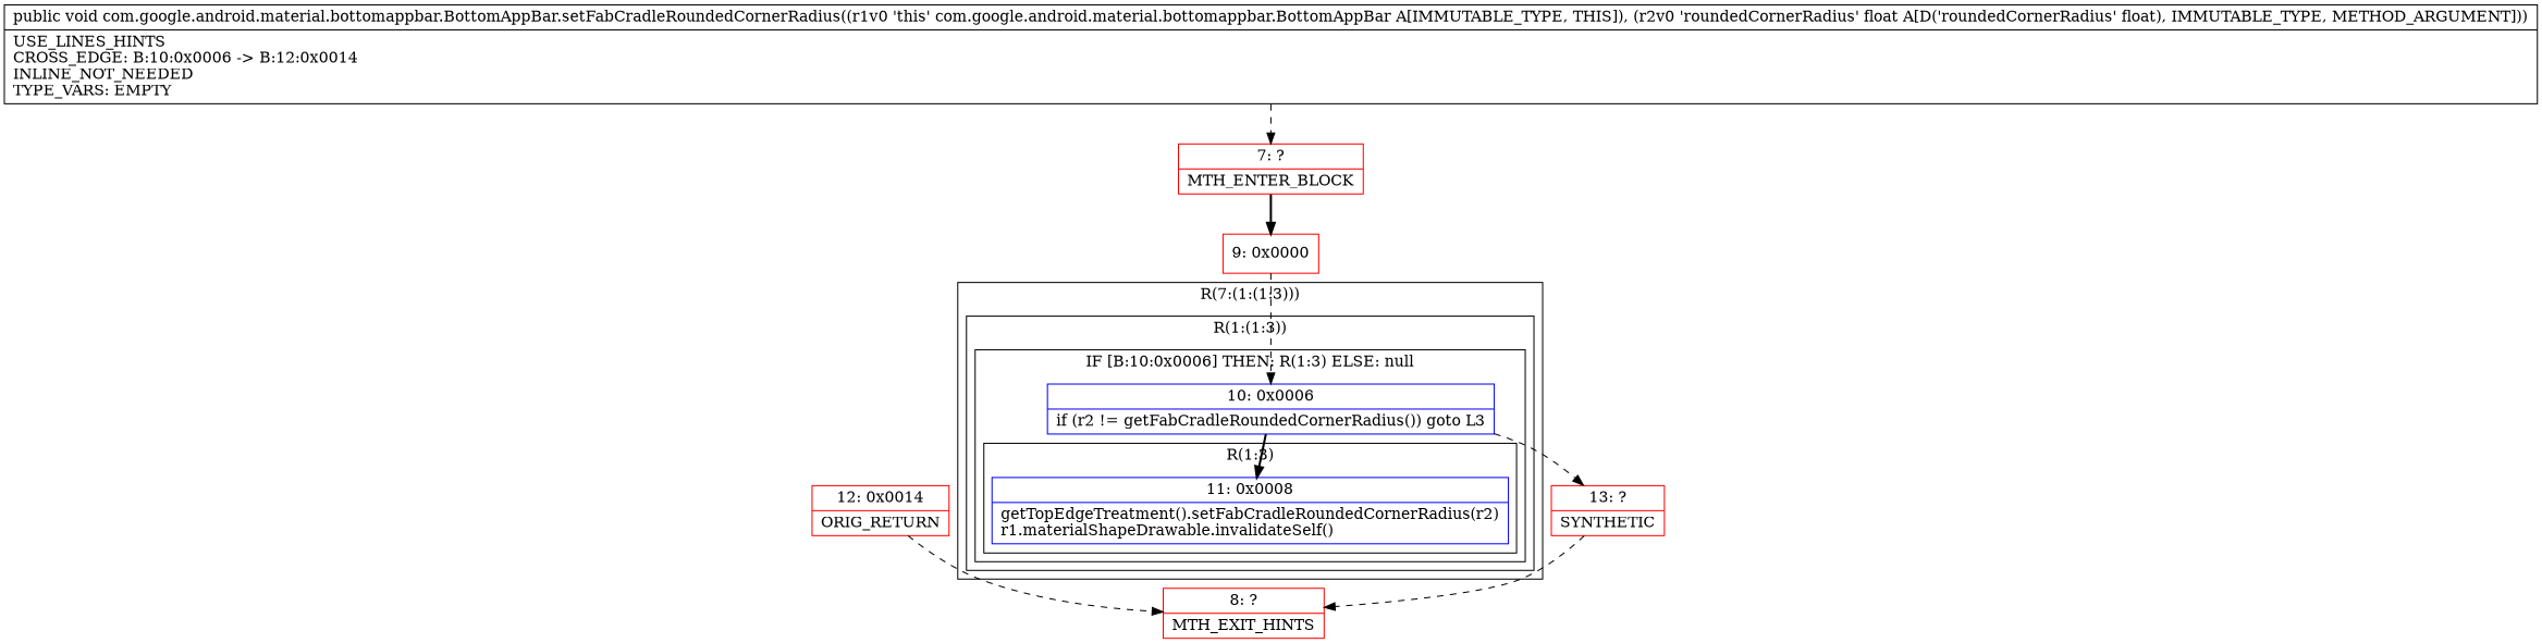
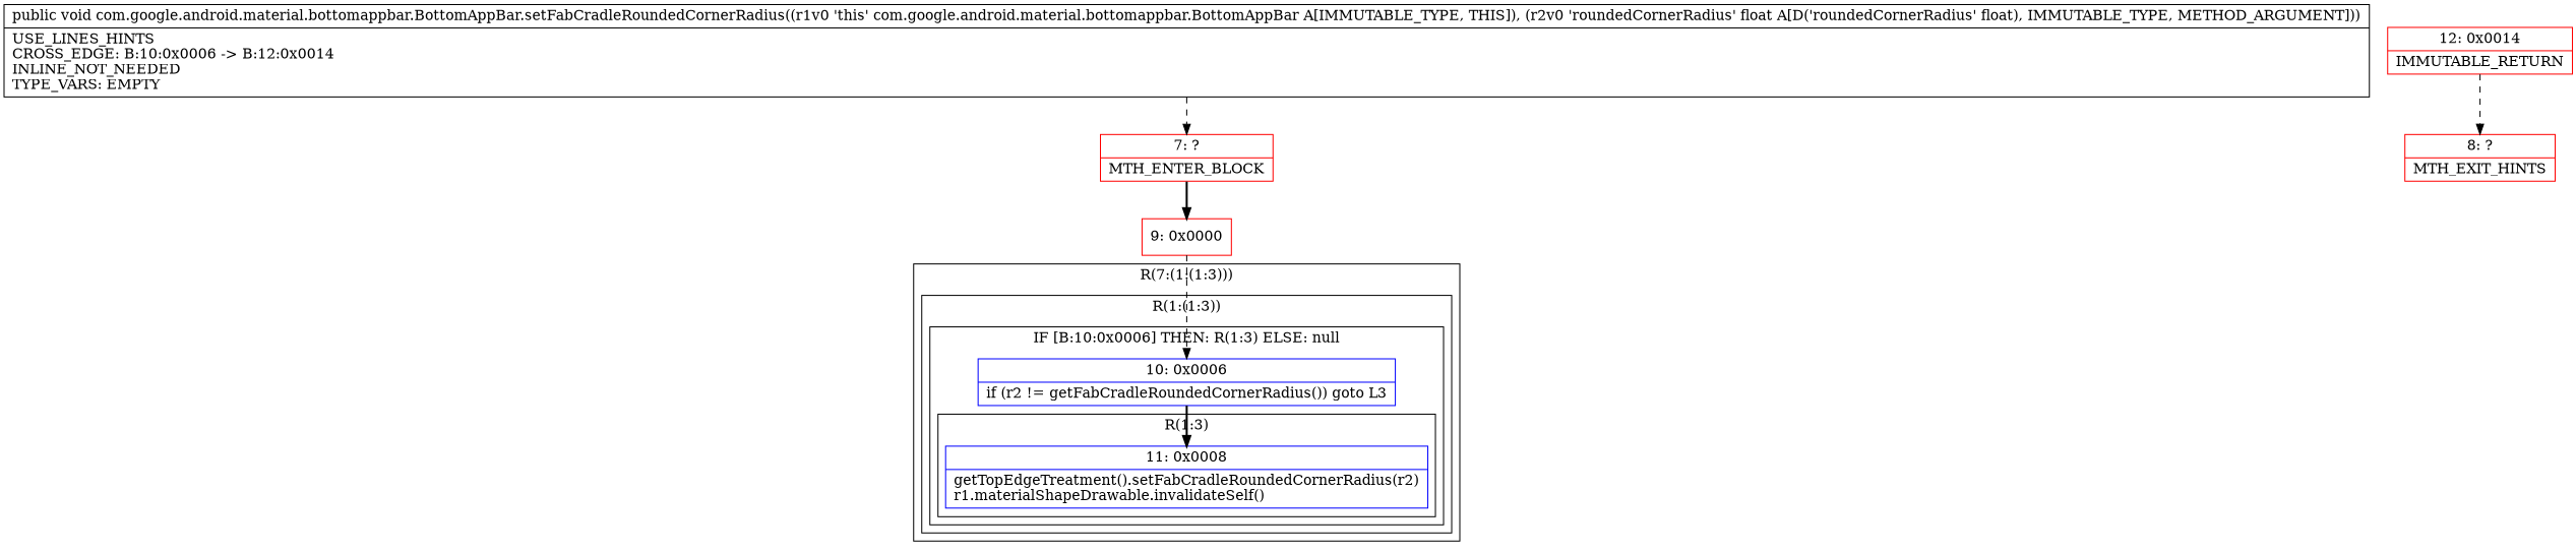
  digraph {
    node [color=red shape=record]
    edge [style=dashed]
    n1 [color=blue label="{11\:\ 0x0008|getTopEdgeTreatment().setFabCradleRoundedCornerRadius(r2)\lr1.materialShapeDrawable.invalidateSelf()\l}"]
    n2 [color=blue label="{10\:\ 0x0006|if (r2 != getFabCradleRoundedCornerRadius()) goto L3\l}"]
-   n3 [label="{13\:\ ?|SYNTHETIC\l}"]
    n4 [label="{8\:\ ?|MTH_EXIT_HINTS\l}"]
-   n5 [label="{12\:\ 0x0014|ORIG_RETURN\l}"]
+   n5 [label="{12\:\ 0x0014|IMMUTABLE_RETURN\l}"]
    n6 [label="{7\:\ ?|MTH_ENTER_BLOCK\l}"]
    n7 [label="{9\:\ 0x0000}"]
    n8 [label="{public void com.google.android.material.bottomappbar.BottomAppBar.setFabCradleRoundedCornerRadius((r1v0 'this' com.google.android.material.bottomappbar.BottomAppBar A[IMMUTABLE_TYPE, THIS]), (r2v0 'roundedCornerRadius' float A[D('roundedCornerRadius' float), IMMUTABLE_TYPE, METHOD_ARGUMENT]))  | USE_LINES_HINTS\lCROSS_EDGE: B:10:0x0006 \-\> B:12:0x0014\lINLINE_NOT_NEEDED\lTYPE_VARS: EMPTY\l}" color=""]
    subgraph cluster_1 {
      label="R(7:(1:(1:3)))"
      subgraph cluster_2 {
        label="R(1:(1:3))"
        subgraph cluster_3 {
          label="IF [B:10:0x0006] THEN: R(1:3) ELSE: null"
          n2
          subgraph cluster_4 {
            label="R(1:3)"
            n1
          }
        }
      }
    }
    n2 -> n1 [style=bold]
-   n2 -> n3
-   n3 -> n4
    n5 -> n4
    n6 -> n7 [style=bold]
    n7 -> n2
    n8 -> n6
  }
